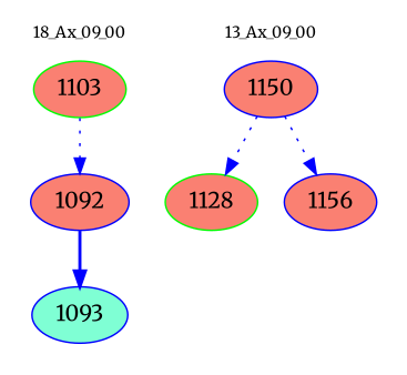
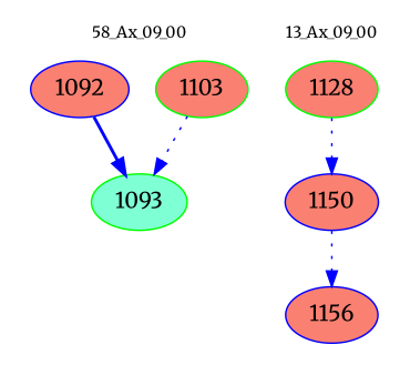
  digraph {
    fontname=Merriweather
    node [color=blue fillcolor=salmon fontname=Merriweather style=filled]
    edge [color=blue fontname=Merriweather style=dotted]
    n1 [color=green label=1103]
    n2 [label=1092]
-   n3 [fillcolor=aquamarine label=1093]
+   n3 [color=green fillcolor=aquamarine label=1093]
    n4 [color=green label=1128]
    n5 [label=1150]
    n6 [label=1156]
    subgraph cluster_1 {
      color=white
      fontsize=10
-     label="18_Ax_09_00"
+     label="58_Ax_09_00"
      n1
      n2
      n3
    }
    subgraph cluster_2 {
      color=white
      fontsize=10
      label="13_Ax_09_00"
      n4
      n5
      n6
    }
-   n1 -> n2
+   n1 -> n3
    n2 -> n3 [style=bold]
-   n5 -> n4
+   n4 -> n5
    n5 -> n6
  }
